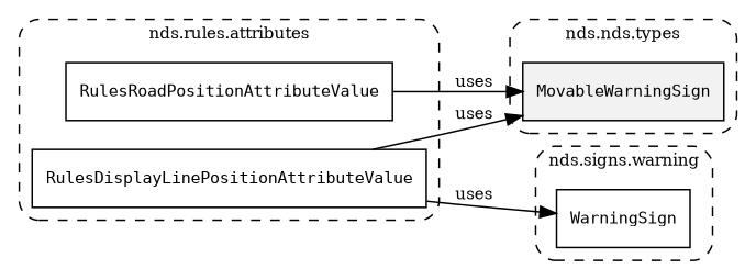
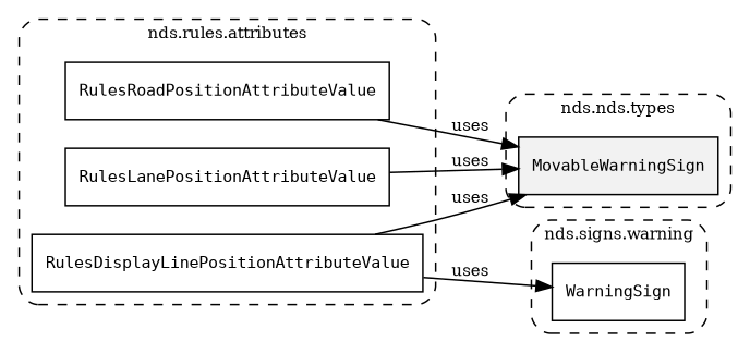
  digraph {
    fontsize=10
    rankdir=LR
    node [fontsize=10 shape=box]
    edge [fontsize=10]
    n1 [fillcolor="#0000000D" label=<<font face="monospace"><table align="center" border="0" cellspacing="0" cellpadding="0"><tr><td href="../../../content/packages/nds.rules.types.html#Subtype-MovableWarningSign" title="Subtype defined in nds.rules.types">MovableWarningSign</td></tr></table></font>> style=filled]
    n2 [label=<<font face="monospace"><table align="center" border="0" cellspacing="0" cellpadding="0"><tr><td href="../../../content/packages/nds.signs.warning.html#Enum-WarningSign" title="Enum defined in nds.signs.warning">WarningSign</td></tr></table></font>>]
    n3 [label=<<font face="monospace"><table align="center" border="0" cellspacing="0" cellpadding="0"><tr><td href="../../../content/packages/nds.rules.attributes.html#Choice-RulesRoadPositionAttributeValue" title="Choice defined in nds.rules.attributes">RulesRoadPositionAttributeValue</td></tr></table></font>>]
+   n4 [label=<<font face="monospace"><table align="center" border="0" cellspacing="0" cellpadding="0"><tr><td href="../../../content/packages/nds.rules.attributes.html#Choice-RulesLanePositionAttributeValue" title="Choice defined in nds.rules.attributes">RulesLanePositionAttributeValue</td></tr></table></font>>]
    n5 [label=<<font face="monospace"><table align="center" border="0" cellspacing="0" cellpadding="0"><tr><td href="../../../content/packages/nds.rules.attributes.html#Choice-RulesDisplayLinePositionAttributeValue" title="Choice defined in nds.rules.attributes">RulesDisplayLinePositionAttributeValue</td></tr></table></font>>]
    subgraph cluster_1 {
      label="nds.nds.types"
      style="dashed, rounded"
      n1
    }
    subgraph cluster_2 {
      label="nds.signs.warning"
      style="dashed, rounded"
      n2
    }
    subgraph cluster_3 {
      label="nds.rules.attributes"
      style="dashed, rounded"
      n3
+     n4
      n5
    }
    n3 -> n1 [label=uses]
+   n4 -> n1 [label=uses]
    n5 -> n1 [label=uses]
    n5 -> n2 [label=uses]
  }
